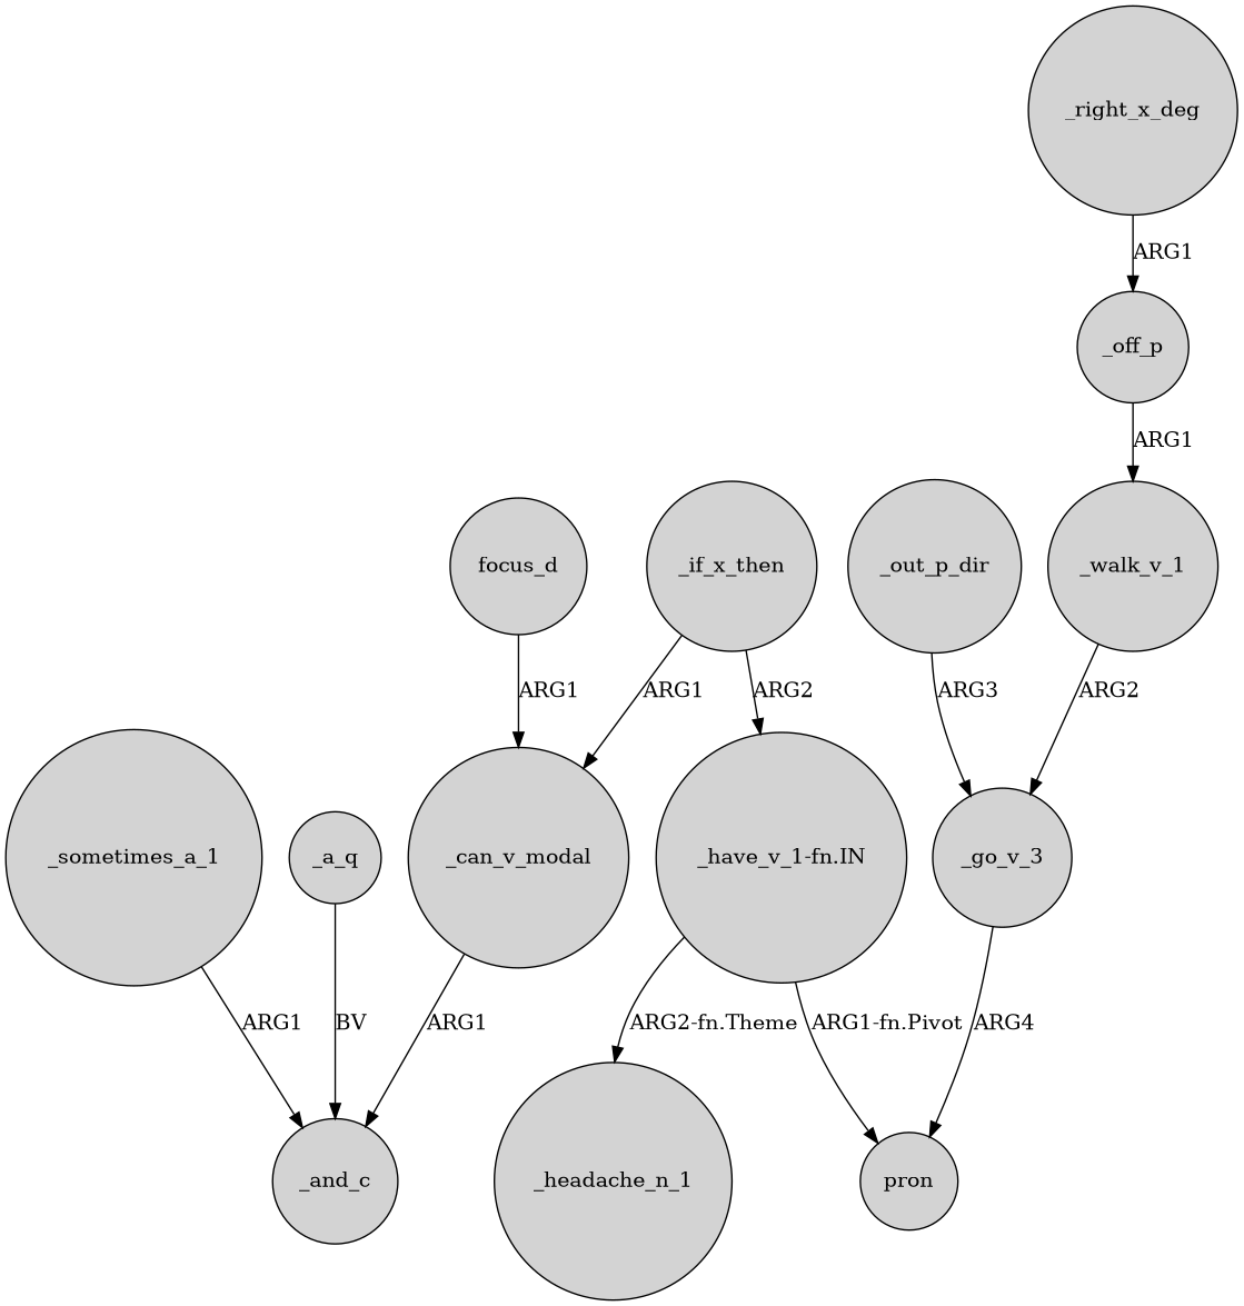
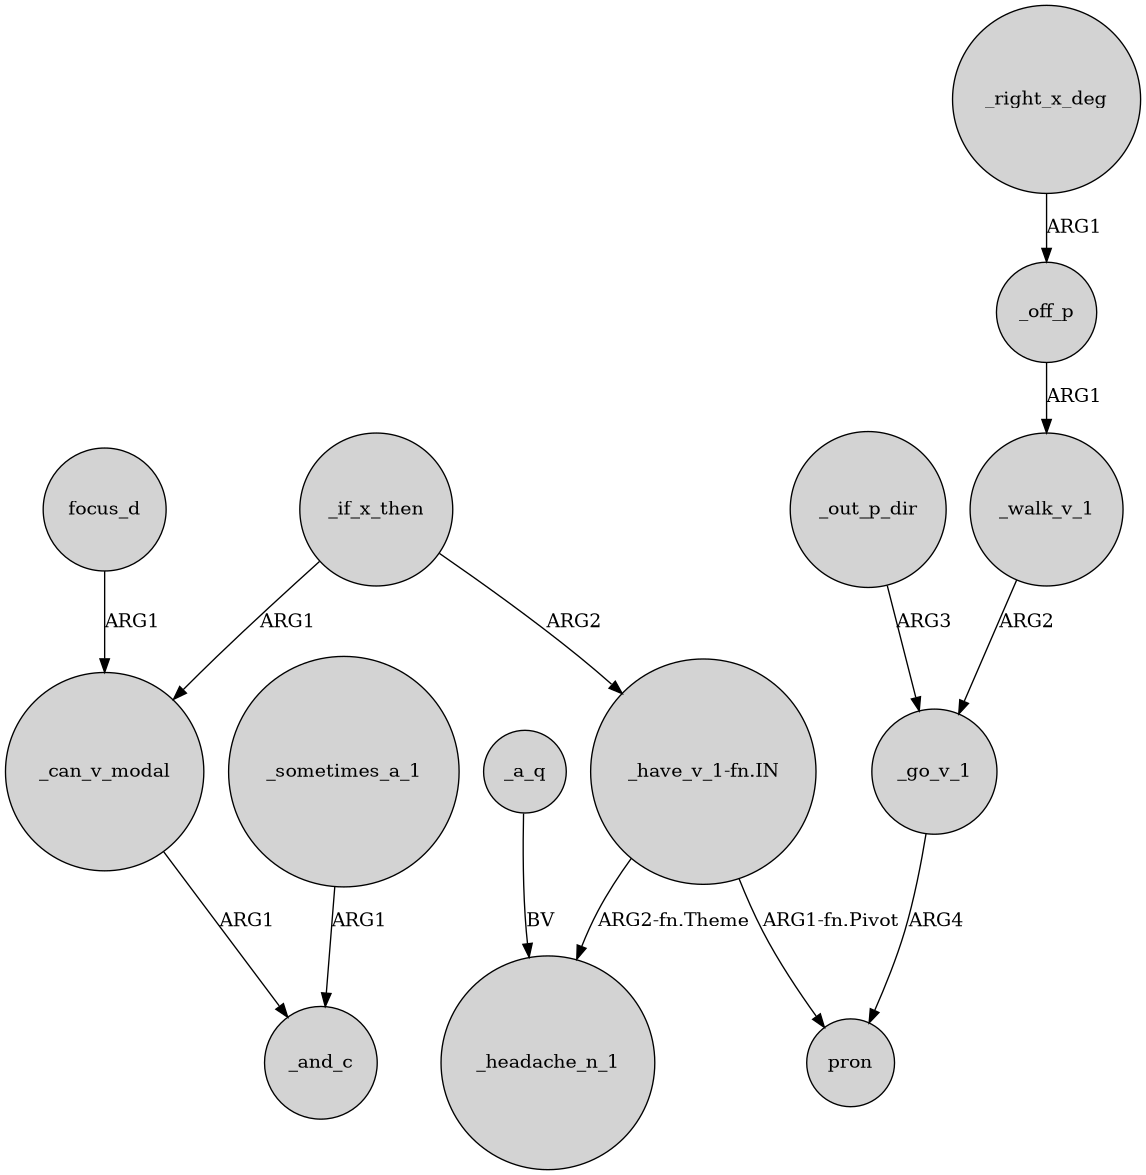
  digraph {
    node [shape=circle style=filled]
    _can_v_modal
    _and_c
    _right_x_deg
    _off_p
    _walk_v_1
-   _go_v_1 [label=_go_v_3]
+   _go_v_1
    _if_x_then
    "_have_v_1-fn.IN"
    pron
    _headache_n_1
    focus_d
    _a_q
    _sometimes_a_1
    _out_p_dir
    _can_v_modal -> _and_c [label=ARG1]
    _right_x_deg -> _off_p [label=ARG1]
    _off_p -> _walk_v_1 [label=ARG1]
    _walk_v_1 -> _go_v_1 [label=ARG2]
    _go_v_1 -> pron [label=ARG4]
    _if_x_then -> _can_v_modal [label=ARG1]
    _if_x_then -> "_have_v_1-fn.IN" [label=ARG2]
    "_have_v_1-fn.IN" -> pron [label="ARG1-fn.Pivot"]
    "_have_v_1-fn.IN" -> _headache_n_1 [label="ARG2-fn.Theme"]
    focus_d -> _can_v_modal [label=ARG1]
-   _a_q -> _and_c [label=BV]
+   _a_q -> _headache_n_1 [label=BV]
    _sometimes_a_1 -> _and_c [label=ARG1]
    _out_p_dir -> _go_v_1 [label=ARG3]
  }
